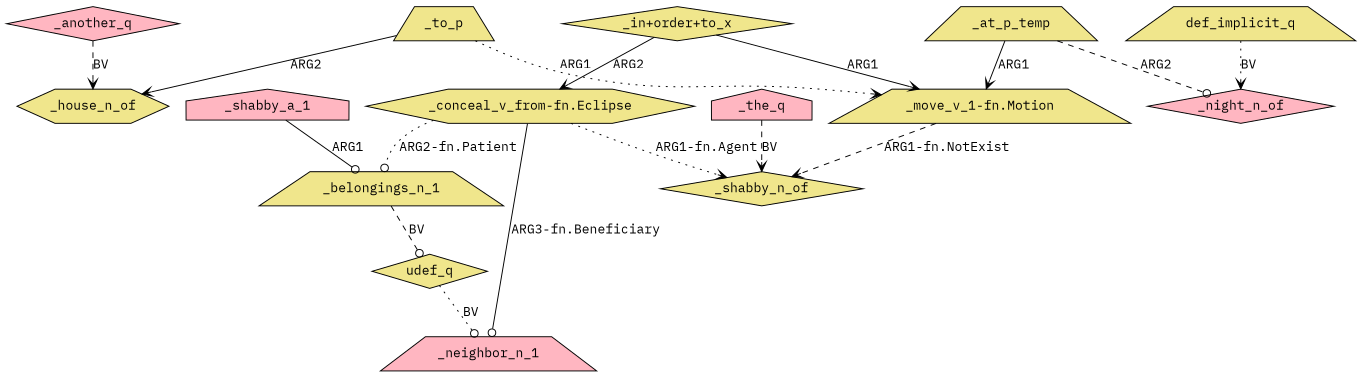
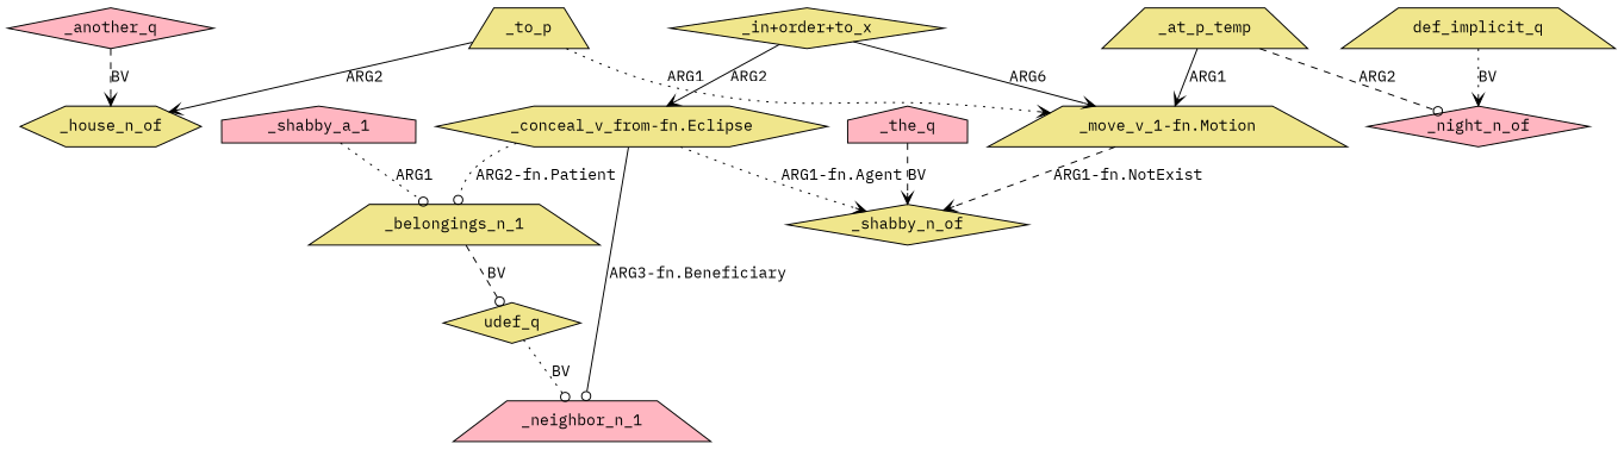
  digraph {
    fontname="IBM Plex Mono"
    node [fillcolor=khaki fontname="IBM Plex Mono" shape=trapezium style=filled]
    edge [arrowhead=vee fontname="IBM Plex Mono" style=dotted]
    _another_q [fillcolor=lightpink shape=diamond]
    _house_n_of [shape=hexagon]
    _to_p
    "_move_v_1-fn.Motion"
    n5 [label=_shabby_n_of shape=diamond]
    _the_q [fillcolor=lightpink shape=house]
    "_in+order+to_x" [shape=diamond]
    "_conceal_v_from-fn.Eclipse" [shape=hexagon]
    _belongings_n_1
    _neighbor_n_1 [fillcolor=lightpink]
    udef_q [shape=diamond]
    _night_n_of [fillcolor=lightpink shape=diamond]
    def_implicit_q
    _shabby_a_1 [fillcolor=lightpink shape=house]
    _at_p_temp
    _another_q -> _house_n_of [label=BV style=dashed]
    _to_p -> _house_n_of [label=ARG2 style=solid]
    _to_p -> "_move_v_1-fn.Motion" [label=ARG1]
    "_move_v_1-fn.Motion" -> n5 [label="ARG1-fn.NotExist" style=dashed]
    _the_q -> n5 [label=BV style=dashed]
-   "_in+order+to_x" -> "_move_v_1-fn.Motion" [label=ARG1 style=solid]
+   "_in+order+to_x" -> "_move_v_1-fn.Motion" [label=ARG6 style=solid]
    "_in+order+to_x" -> "_conceal_v_from-fn.Eclipse" [label=ARG2 style=solid]
    "_conceal_v_from-fn.Eclipse" -> n5 [label="ARG1-fn.Agent"]
    "_conceal_v_from-fn.Eclipse" -> _belongings_n_1 [arrowhead=odot label="ARG2-fn.Patient"]
    "_conceal_v_from-fn.Eclipse" -> _neighbor_n_1 [arrowhead=odot label="ARG3-fn.Beneficiary" style=solid]
    _belongings_n_1 -> udef_q [arrowhead=odot label=BV style=dashed]
    udef_q -> _neighbor_n_1 [arrowhead=odot label=BV]
    def_implicit_q -> _night_n_of [label=BV]
-   _shabby_a_1 -> _belongings_n_1 [arrowhead=odot label=ARG1 style=solid]
+   _shabby_a_1 -> _belongings_n_1 [arrowhead=odot label=ARG1]
    _at_p_temp -> "_move_v_1-fn.Motion" [label=ARG1 style=solid]
    _at_p_temp -> _night_n_of [arrowhead=odot label=ARG2 style=dashed]
  }
